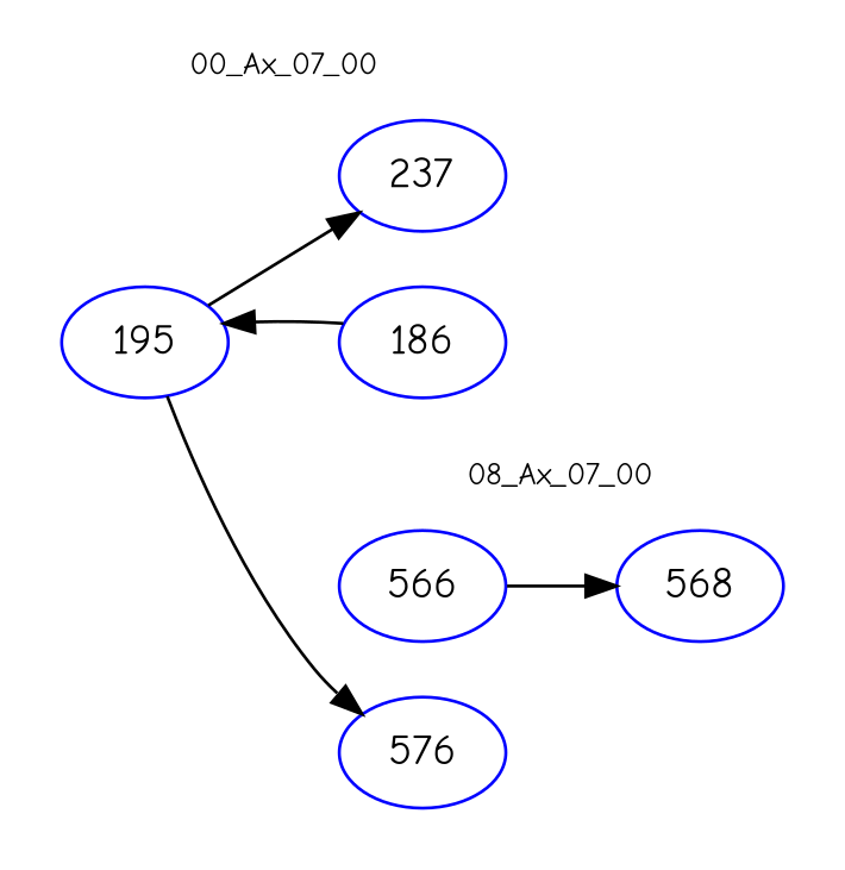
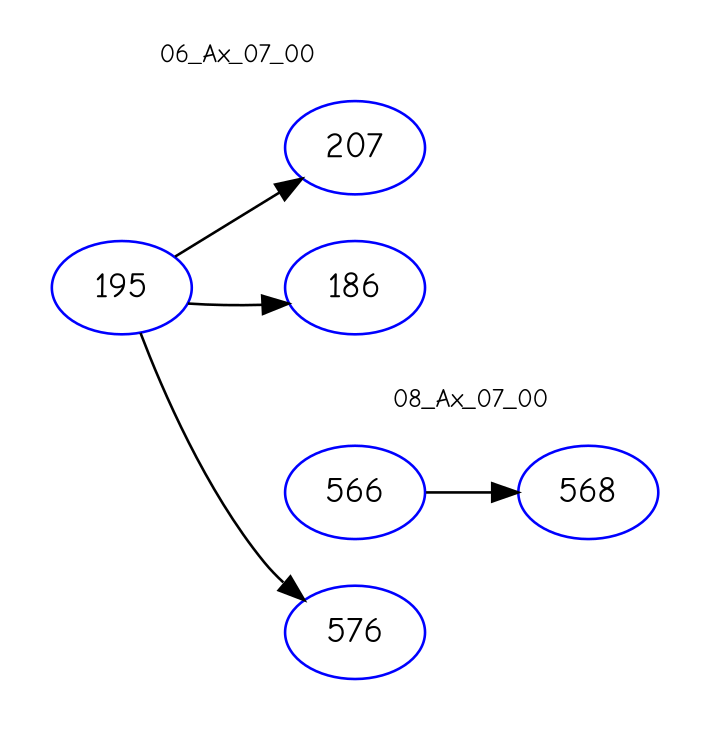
  digraph {
    fontname="Comic Neue"
    rankdir=LR
    node [color=blue fontname="Comic Neue"]
    edge [color=black fontname="Comic Neue"]
    n1 [label=195]
    n2 [label=186]
-   n3 [label=237]
+   n3 [label=207]
    n4 [label=566]
    n5 [label=568]
    n6 [label=576]
    subgraph cluster_1 {
      color=white
      fontsize=10
-     label="00_Ax_07_00"
+     label="06_Ax_07_00"
      n1
      n2
      n3
    }
    subgraph cluster_2 {
      color=white
      fontsize=10
      label="08_Ax_07_00"
      n4
      n5
      n6
    }
-   n2 -> n1
+   n1 -> n2
    n1 -> n3
    n1 -> n6
    n4 -> n5
  }
